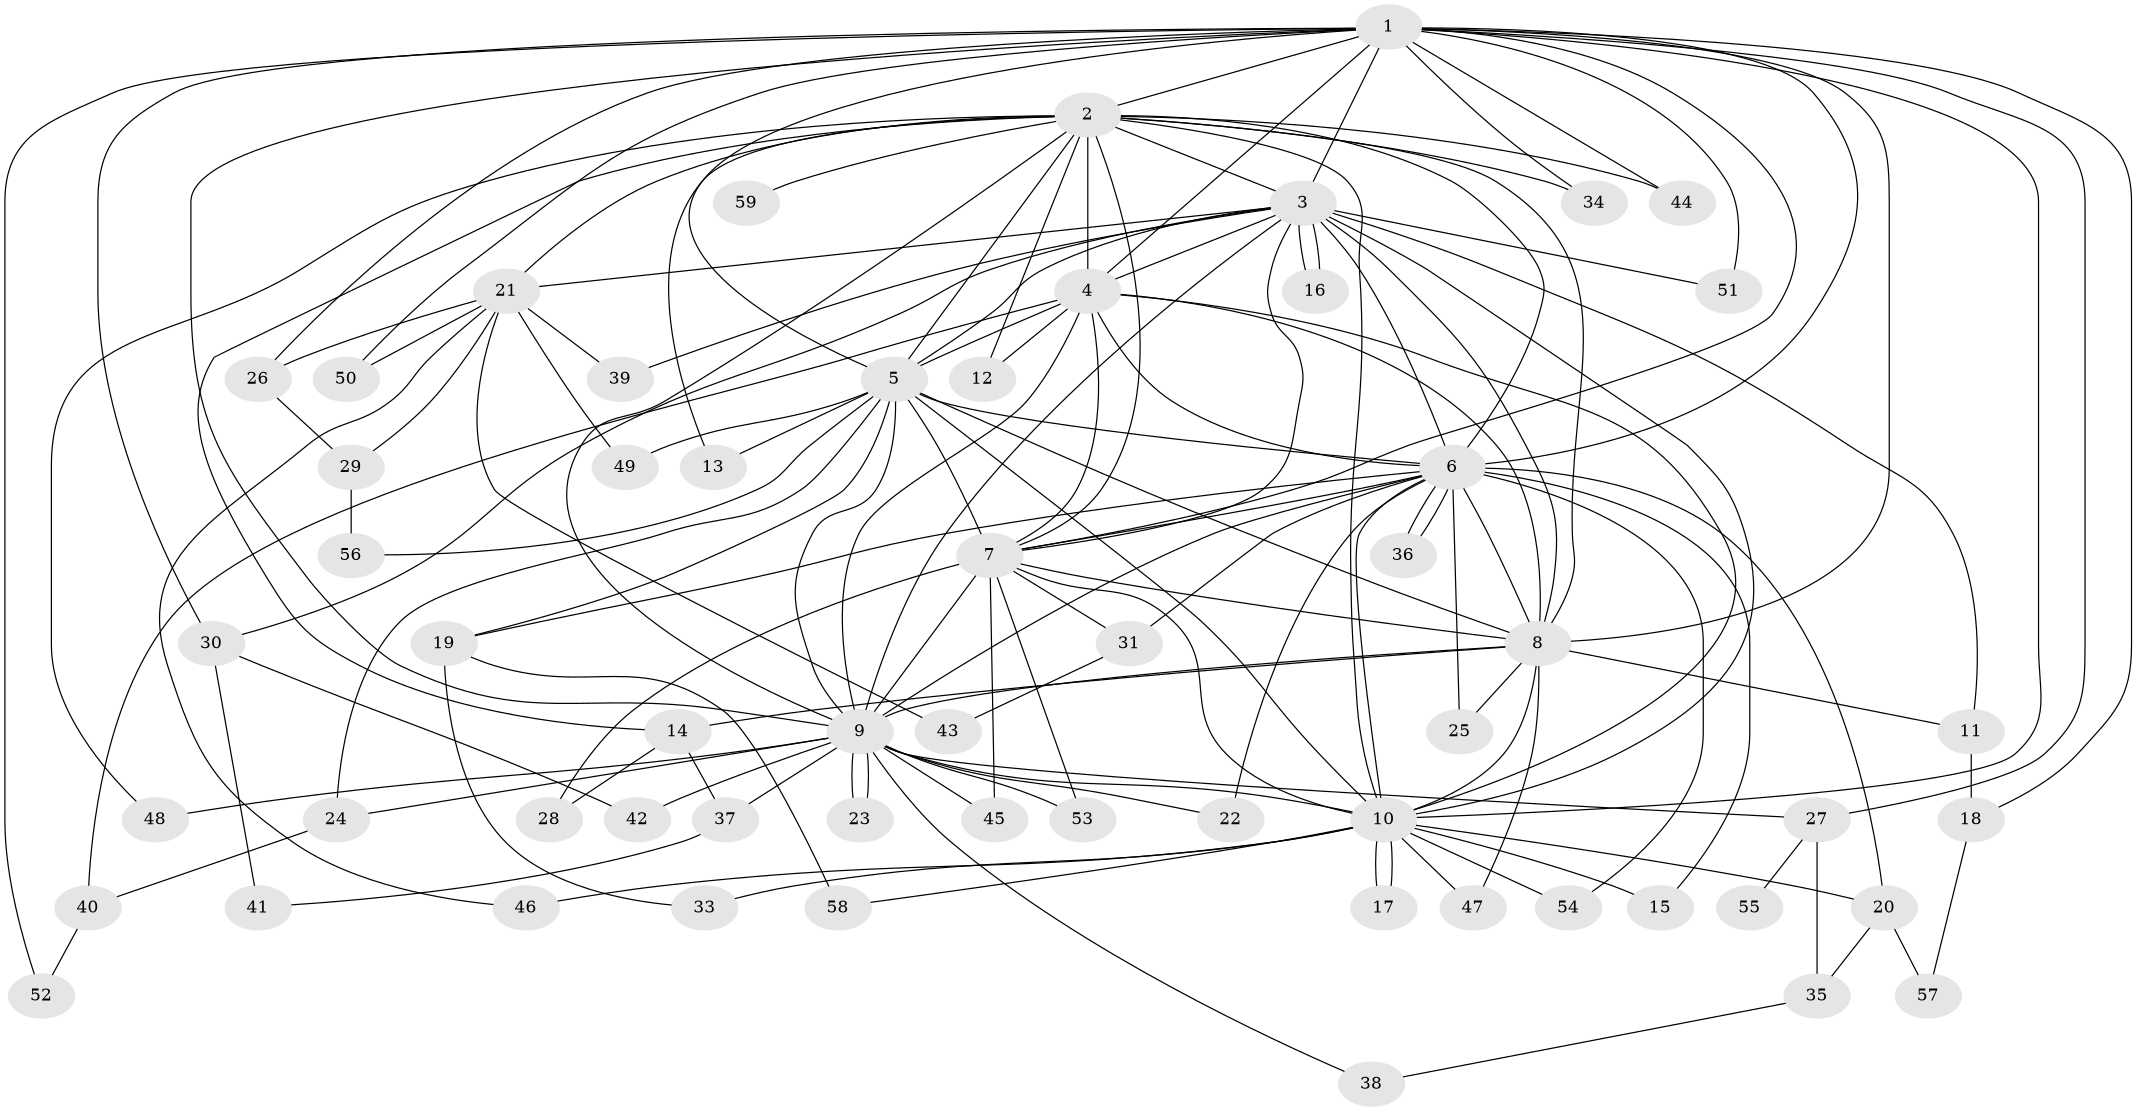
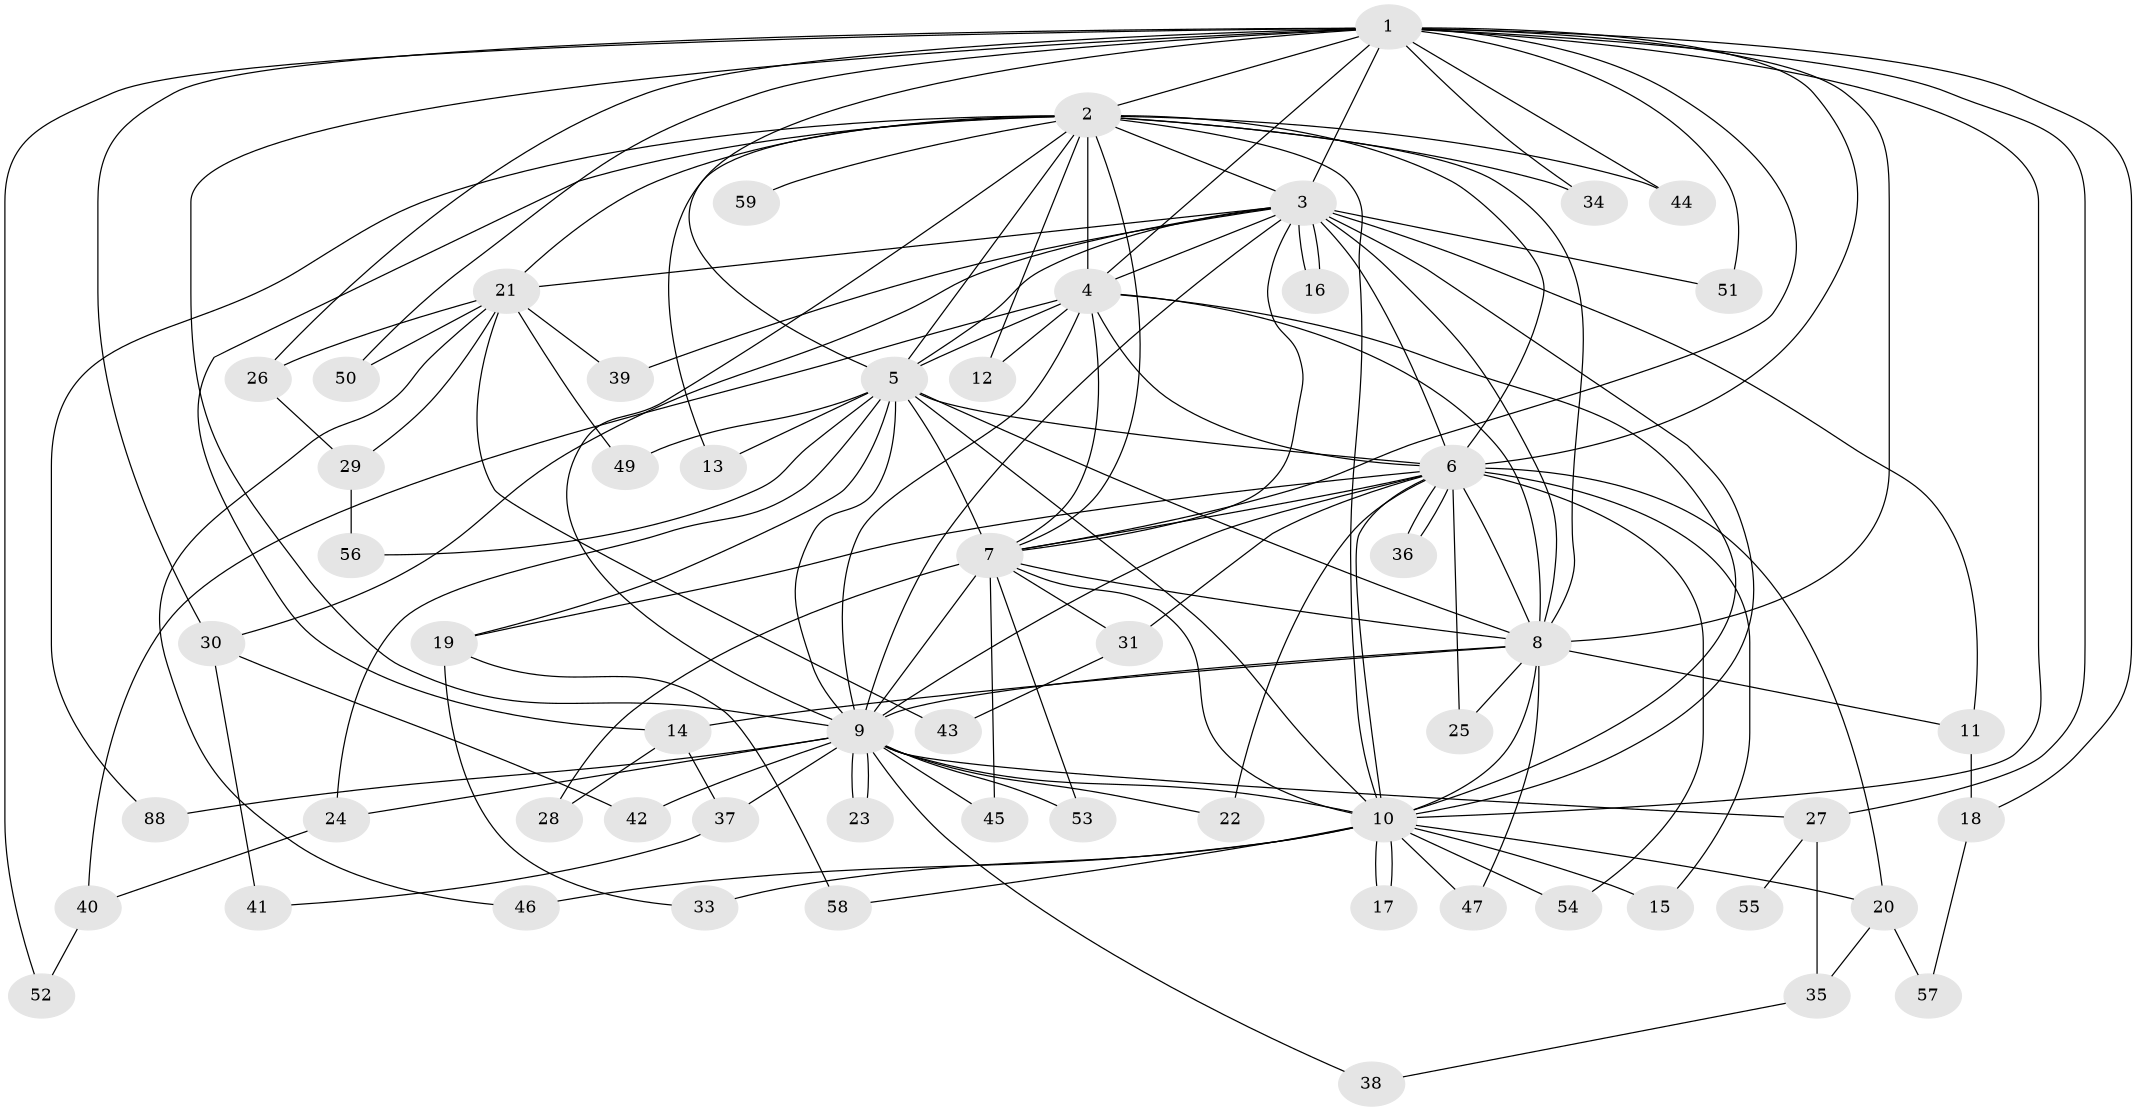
  graph {
    node [color=gray90 style=filled]
    1
    2
    3
    4
    5
    6
    7
    8
    9
    10
    18
    26
    27
    30
    34
    44
    50
    51
    52
    12
    13
    14
    21
-   48
+   48 [label=88]
    59
    11
    16
    39
    40
    19
    24
    49
    56
    15
    20
    22
    25
    31
    36
    54
    28
    45
    53
    47
    23
    37
    38
    42
    17
    33
    46
    58
    57
    29
    55
    35
    41
    43
    1 -- 2
    1 -- 3
    1 -- 4
    1 -- 5
    1 -- 6
    1 -- 7
    1 -- 8
    1 -- 9
    1 -- 10
    1 -- 18
    1 -- 26
    1 -- 27
    1 -- 30
    1 -- 34
    1 -- 44
    1 -- 50
    1 -- 51
    1 -- 52
    2 -- 3
    2 -- 4
    2 -- 5
    2 -- 6
    2 -- 7
    2 -- 8
    2 -- 9
    2 -- 10
    2 -- 34
    2 -- 44
    2 -- 12
    2 -- 13
    2 -- 14
    2 -- 21
    2 -- 48
    2 -- 59
    3 -- 4
    3 -- 5
    3 -- 6
    3 -- 7
    3 -- 8
    3 -- 9
    3 -- 10
    3 -- 30
    3 -- 51
    3 -- 21
    3 -- 11
    3 -- 16
    3 -- 16
    3 -- 39
    4 -- 5
    4 -- 6
    4 -- 7
    4 -- 8
    4 -- 9
    4 -- 10
    4 -- 12
    4 -- 40
    5 -- 6
    5 -- 7
    5 -- 8
    5 -- 9
    5 -- 10
    5 -- 13
    5 -- 19
    5 -- 24
    5 -- 49
    5 -- 56
    6 -- 7
    6 -- 8
    6 -- 9
    6 -- 10
    6 -- 19
    6 -- 15
    6 -- 20
    6 -- 22
    6 -- 25
    6 -- 31
    6 -- 36
    6 -- 36
    6 -- 54
    7 -- 8
    7 -- 9
    7 -- 10
    7 -- 31
    7 -- 28
    7 -- 45
    7 -- 53
    8 -- 9
    8 -- 10
    8 -- 14
    8 -- 11
    8 -- 25
    8 -- 47
    9 -- 10
    9 -- 27
    9 -- 48
    9 -- 24
    9 -- 22
    9 -- 45
    9 -- 53
    9 -- 23
    9 -- 23
    9 -- 37
    9 -- 38
    9 -- 42
    10 -- 15
    10 -- 20
    10 -- 54
    10 -- 47
    10 -- 17
    10 -- 17
    10 -- 33
    10 -- 46
    10 -- 58
    18 -- 57
    26 -- 29
    27 -- 55
    27 -- 35
    30 -- 42
    30 -- 41
    14 -- 28
    14 -- 37
    21 -- 26
    21 -- 50
    21 -- 39
    21 -- 49
    21 -- 46
    21 -- 29
    21 -- 43
    11 -- 18
    40 -- 52
    19 -- 33
    19 -- 58
    24 -- 40
    20 -- 57
    20 -- 35
    31 -- 43
    37 -- 41
    29 -- 56
    35 -- 38
  }
